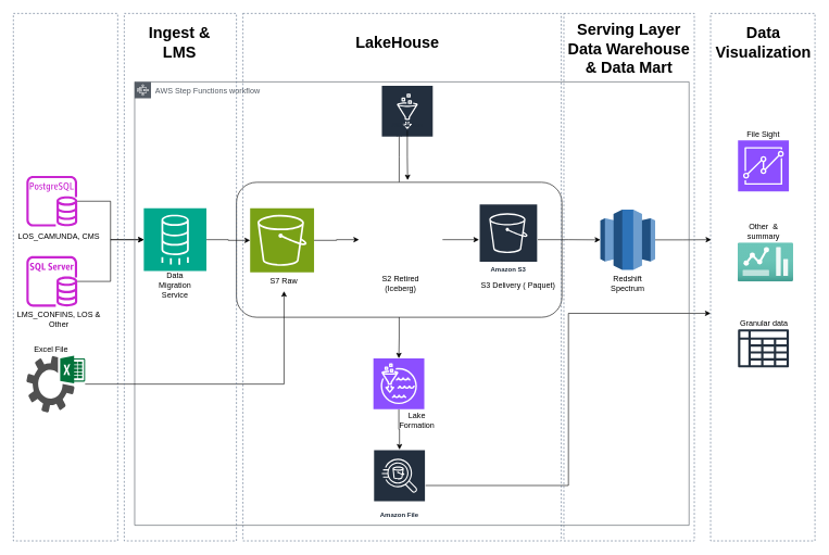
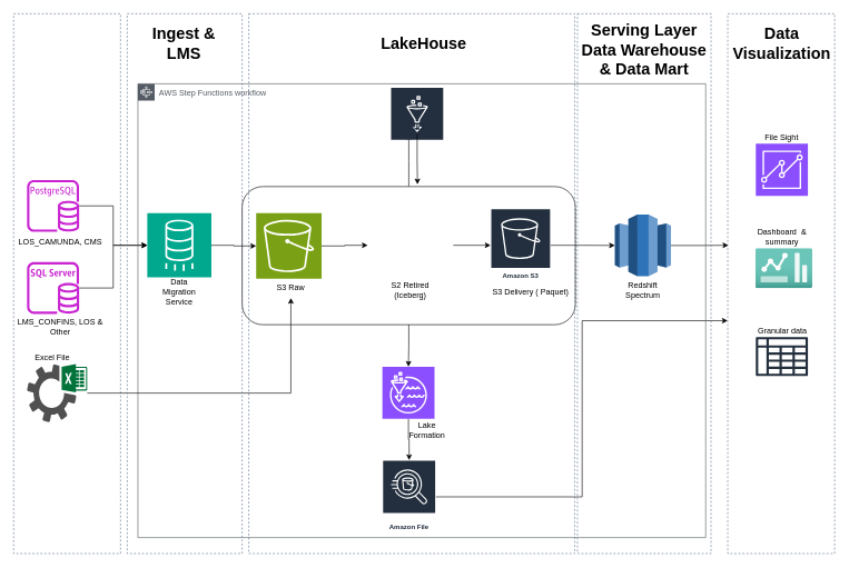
  <mxCell id="0" />
  <mxCell id="1" parent="0" />
  <mxCell id="2" style="edgeStyle=orthogonalEdgeStyle;rounded=0;orthogonalLoop=1;jettySize=auto;html=1;" edge="1" parent="1" source="4" target="11"><mxGeometry relative="1" as="geometry" /></mxCell>
  <mxCell id="3" value="" style="edgeStyle=orthogonalEdgeStyle;rounded=0;orthogonalLoop=1;jettySize=auto;html=1;" edge="1" parent="1" source="4" target="29"><mxGeometry relative="1" as="geometry"><Array as="points"><mxPoint x="612" y="240" /><mxPoint x="612" y="240" /></Array></mxGeometry></mxCell>
  <mxCell id="4" value="" style="rounded=1;whiteSpace=wrap;html=1;" vertex="1" parent="1"><mxGeometry x="362" y="279" width="499" height="207" as="geometry" /></mxCell>
  <mxCell id="5" value="" style="edgeStyle=orthogonalEdgeStyle;rounded=0;orthogonalLoop=1;jettySize=auto;html=1;" edge="1" parent="1" source="6"><mxGeometry relative="1" as="geometry"><mxPoint x="1090" y="367" as="targetPoint" /></mxGeometry></mxCell>
  <mxCell id="6" value="" style="outlineConnect=0;dashed=0;verticalLabelPosition=bottom;verticalAlign=top;align=center;html=1;shape=mxgraph.aws3.redshift;fillColor=#2E73B8;gradientColor=none;" vertex="1" parent="1"><mxGeometry x="920" y="321" width="84" height="92.5" as="geometry" /></mxCell>
  <mxCell id="7" value="" style="edgeStyle=orthogonalEdgeStyle;rounded=0;orthogonalLoop=1;jettySize=auto;html=1;" edge="1" parent="1" source="8" target="28"><mxGeometry relative="1" as="geometry" /></mxCell>
  <mxCell id="8" value="" style="shape=image;html=1;verticalAlign=top;verticalLabelPosition=bottom;labelBackgroundColor=#ffffff;imageAspect=0;aspect=fixed;image=https://cdn4.iconfinder.com/data/icons/winter-255/64/Winter_Iceberg-128.png" vertex="1" parent="1"><mxGeometry x="550" y="303" width="128" height="128" as="geometry" /></mxCell>
  <mxCell id="9" value="" style="group" vertex="1" connectable="0" parent="1"><mxGeometry x="572" y="549" width="80" height="250" as="geometry" /></mxCell>
  <mxCell id="10" style="edgeStyle=orthogonalEdgeStyle;rounded=0;orthogonalLoop=1;jettySize=auto;html=1;" edge="1" parent="9" source="11" target="12"><mxGeometry relative="1" as="geometry" /></mxCell>
  <mxCell id="11" value="" style="sketch=0;points=[[0,0,0],[0.25,0,0],[0.5,0,0],[0.75,0,0],[1,0,0],[0,1,0],[0.25,1,0],[0.5,1,0],[0.75,1,0],[1,1,0],[0,0.25,0],[0,0.5,0],[0,0.75,0],[1,0.25,0],[1,0.5,0],[1,0.75,0]];outlineConnect=0;fontColor=#232F3E;fillColor=#8C4FFF;strokeColor=#ffffff;dashed=0;verticalLabelPosition=bottom;verticalAlign=top;align=center;html=1;fontSize=12;fontStyle=0;aspect=fixed;shape=mxgraph.aws4.resourceIcon;resIcon=mxgraph.aws4.lake_formation;" vertex="1" parent="9"><mxGeometry width="78" height="78" as="geometry" /></mxCell>
  <mxCell id="12" value="Amazon File" style="sketch=0;outlineConnect=0;fontColor=#232F3E;gradientColor=none;strokeColor=#ffffff;fillColor=#232F3E;dashed=0;verticalLabelPosition=middle;verticalAlign=bottom;align=center;html=1;whiteSpace=wrap;fontSize=10;fontStyle=1;spacing=3;shape=mxgraph.aws4.productIcon;prIcon=mxgraph.aws4.athena;" vertex="1" parent="9"><mxGeometry y="140" width="80" height="110" as="geometry" /></mxCell>
  <mxCell id="13" value="" style="group" vertex="1" connectable="0" parent="1"><mxGeometry x="40" y="269" width="140" height="560" as="geometry" /></mxCell>
  <mxCell id="14" value="" style="sketch=0;outlineConnect=0;fontColor=#232F3E;gradientColor=none;fillColor=#C925D1;strokeColor=none;dashed=0;verticalLabelPosition=bottom;verticalAlign=top;align=center;html=1;fontSize=12;fontStyle=0;aspect=fixed;pointerEvents=1;shape=mxgraph.aws4.rds_postgresql_instance;" vertex="1" parent="13"><mxGeometry width="78" height="78" as="geometry" /></mxCell>
  <mxCell id="15" value="" style="sketch=0;outlineConnect=0;fontColor=#232F3E;gradientColor=none;fillColor=#C925D1;strokeColor=none;dashed=0;verticalLabelPosition=bottom;verticalAlign=top;align=center;html=1;fontSize=12;fontStyle=0;aspect=fixed;pointerEvents=1;shape=mxgraph.aws4.rds_sql_server_instance;" vertex="1" parent="13"><mxGeometry y="123" width="78" height="78" as="geometry" /></mxCell>
  <mxCell id="16" value="" style="sketch=0;pointerEvents=1;shadow=0;dashed=0;html=1;strokeColor=none;fillColor=#505050;labelPosition=center;verticalLabelPosition=bottom;verticalAlign=top;outlineConnect=0;align=center;shape=mxgraph.office.services.excel_services;" vertex="1" parent="13"><mxGeometry y="276" width="90" height="87" as="geometry" /></mxCell>
  <mxCell id="17" value="Excel File" style="text;html=1;align=center;verticalAlign=middle;whiteSpace=wrap;rounded=0;" vertex="1" parent="13"><mxGeometry x="8" y="252" width="60" height="30" as="geometry" /></mxCell>
  <mxCell id="18" value="LOS_CAMUNDA, CMS" style="text;html=1;align=center;verticalAlign=middle;whiteSpace=wrap;rounded=0;" vertex="1" parent="13"><mxGeometry x="-20" y="78" width="140" height="30" as="geometry" /></mxCell>
  <mxCell id="19" value="LMS_CONFINS, LOS &amp;amp; Other" style="text;html=1;align=center;verticalAlign=middle;whiteSpace=wrap;rounded=0;" vertex="1" parent="13"><mxGeometry x="-20" y="205" width="140" height="30" as="geometry" /></mxCell>
  <mxCell id="20" value="" style="fillColor=none;strokeColor=#5A6C86;dashed=1;verticalAlign=top;fontStyle=0;fontColor=#5A6C86;whiteSpace=wrap;html=1;" vertex="1" parent="13"><mxGeometry x="-20" y="-249" width="160" height="809" as="geometry" /></mxCell>
  <mxCell id="21" value="" style="edgeStyle=orthogonalEdgeStyle;rounded=0;orthogonalLoop=1;jettySize=auto;html=1;" edge="1" parent="1" source="22" target="26"><mxGeometry relative="1" as="geometry" /></mxCell>
  <mxCell id="22" value="" style="sketch=0;points=[[0,0,0],[0.25,0,0],[0.5,0,0],[0.75,0,0],[1,0,0],[0,1,0],[0.25,1,0],[0.5,1,0],[0.75,1,0],[1,1,0],[0,0.25,0],[0,0.5,0],[0,0.75,0],[1,0.25,0],[1,0.5,0],[1,0.75,0]];outlineConnect=0;fontColor=#232F3E;fillColor=#01A88D;strokeColor=#ffffff;dashed=0;verticalLabelPosition=bottom;verticalAlign=top;align=center;html=1;fontSize=12;fontStyle=0;aspect=fixed;shape=mxgraph.aws4.resourceIcon;resIcon=mxgraph.aws4.database_migration_service;" vertex="1" parent="1"><mxGeometry x="220" y="319" width="96" height="96" as="geometry" /></mxCell>
  <mxCell id="23" style="edgeStyle=orthogonalEdgeStyle;rounded=0;orthogonalLoop=1;jettySize=auto;html=1;entryX=0;entryY=0.5;entryDx=0;entryDy=0;entryPerimeter=0;" edge="1" parent="1" source="15" target="22"><mxGeometry relative="1" as="geometry" /></mxCell>
  <mxCell id="24" style="edgeStyle=orthogonalEdgeStyle;rounded=0;orthogonalLoop=1;jettySize=auto;html=1;entryX=0;entryY=0.5;entryDx=0;entryDy=0;entryPerimeter=0;" edge="1" parent="1" source="14" target="22"><mxGeometry relative="1" as="geometry" /></mxCell>
  <mxCell id="25" value="" style="edgeStyle=orthogonalEdgeStyle;rounded=0;orthogonalLoop=1;jettySize=auto;html=1;" edge="1" parent="1" source="26" target="8"><mxGeometry relative="1" as="geometry" /></mxCell>
  <mxCell id="26" value="" style="sketch=0;points=[[0,0,0],[0.25,0,0],[0.5,0,0],[0.75,0,0],[1,0,0],[0,1,0],[0.25,1,0],[0.5,1,0],[0.75,1,0],[1,1,0],[0,0.25,0],[0,0.5,0],[0,0.75,0],[1,0.25,0],[1,0.5,0],[1,0.75,0]];outlineConnect=0;fontColor=#232F3E;fillColor=#7AA116;strokeColor=#ffffff;dashed=0;verticalLabelPosition=bottom;verticalAlign=top;align=center;html=1;fontSize=12;fontStyle=0;aspect=fixed;shape=mxgraph.aws4.resourceIcon;resIcon=mxgraph.aws4.s3;" vertex="1" parent="1"><mxGeometry x="383" y="319" width="98" height="98" as="geometry" /></mxCell>
  <mxCell id="27" style="edgeStyle=orthogonalEdgeStyle;rounded=0;orthogonalLoop=1;jettySize=auto;html=1;" edge="1" parent="1" source="12" target="46"><mxGeometry relative="1" as="geometry"><mxPoint x="1129" y="406" as="targetPoint" /><Array as="points"><mxPoint x="871" y="744" /><mxPoint x="871" y="480" /></Array></mxGeometry></mxCell>
  <mxCell id="28" value="Amazon S3" style="sketch=0;outlineConnect=0;fontColor=#232F3E;gradientColor=none;strokeColor=#ffffff;fillColor=#232F3E;dashed=0;verticalLabelPosition=middle;verticalAlign=bottom;align=center;html=1;whiteSpace=wrap;fontSize=10;fontStyle=1;spacing=3;shape=mxgraph.aws4.productIcon;prIcon=mxgraph.aws4.s3;" vertex="1" parent="1"><mxGeometry x="734" y="312" width="90" height="110" as="geometry" /></mxCell>
  <mxCell id="29" value="AWS Glue" style="sketch=0;outlineConnect=0;fontColor=#232F3E;gradientColor=none;strokeColor=#ffffff;fillColor=#232F3E;dashed=0;verticalLabelPosition=middle;verticalAlign=bottom;align=center;html=1;whiteSpace=wrap;fontSize=10;fontStyle=1;spacing=3;shape=mxgraph.aws4.productIcon;prIcon=mxgraph.aws4.glue;" vertex="1" parent="1"><mxGeometry x="584" y="130" width="80" height="70" as="geometry" /></mxCell>
  <mxCell id="30" style="edgeStyle=orthogonalEdgeStyle;rounded=0;orthogonalLoop=1;jettySize=auto;html=1;entryX=0.526;entryY=-0.016;entryDx=0;entryDy=0;entryPerimeter=0;" edge="1" parent="1" source="29" target="4"><mxGeometry relative="1" as="geometry" /></mxCell>
  <mxCell id="31" style="edgeStyle=orthogonalEdgeStyle;rounded=0;orthogonalLoop=1;jettySize=auto;html=1;entryX=0;entryY=0.5;entryDx=0;entryDy=0;entryPerimeter=0;" edge="1" parent="1" source="28" target="6"><mxGeometry relative="1" as="geometry" /></mxCell>
  <mxCell id="32" value="AWS Step Functions workflow" style="sketch=0;outlineConnect=0;gradientColor=none;html=1;whiteSpace=wrap;fontSize=12;fontStyle=0;shape=mxgraph.aws4.group;grIcon=mxgraph.aws4.group_aws_step_functions_workflow;strokeColor=#545B64;fillColor=none;verticalAlign=top;align=left;spacingLeft=30;fontColor=#545B64;dashed=0;" vertex="1" parent="1"><mxGeometry x="206" y="125" width="850" height="680" as="geometry" /></mxCell>
- <mxCell id="33" value="S7 Raw" style="text;html=1;align=center;verticalAlign=middle;whiteSpace=wrap;rounded=0;" vertex="1" parent="1"><mxGeometry x="405" y="416" width="60" height="30" as="geometry" /></mxCell>
+ <mxCell id="33" value="S3 Raw" style="text;html=1;align=center;verticalAlign=middle;whiteSpace=wrap;rounded=0;" vertex="1" parent="1"><mxGeometry x="405" y="416" width="60" height="30" as="geometry" /></mxCell>
  <mxCell id="34" value="S2 Retired (Iceberg)" style="text;html=1;align=center;verticalAlign=middle;whiteSpace=wrap;rounded=0;" vertex="1" parent="1"><mxGeometry x="584" y="420" width="60" height="30" as="geometry" /></mxCell>
  <mxCell id="35" value="S3 Delivery ( Paquet)" style="text;html=1;align=center;verticalAlign=middle;whiteSpace=wrap;rounded=0;" vertex="1" parent="1"><mxGeometry x="734" y="422" width="120" height="30" as="geometry" /></mxCell>
  <mxCell id="36" style="edgeStyle=orthogonalEdgeStyle;rounded=0;orthogonalLoop=1;jettySize=auto;html=1;" edge="1" parent="1" source="16" target="33"><mxGeometry relative="1" as="geometry" /></mxCell>
  <mxCell id="37" value="Lake Formation" style="text;html=1;align=center;verticalAlign=middle;whiteSpace=wrap;rounded=0;" vertex="1" parent="1"><mxGeometry x="609" y="629" width="60" height="30" as="geometry" /></mxCell>
  <mxCell id="38" value="Redshift Spectrum" style="text;html=1;align=center;verticalAlign=middle;whiteSpace=wrap;rounded=0;" vertex="1" parent="1"><mxGeometry x="932" y="420" width="60" height="30" as="geometry" /></mxCell>
  <mxCell id="39" value="Data Migration Service" style="text;html=1;align=center;verticalAlign=middle;whiteSpace=wrap;rounded=0;" vertex="1" parent="1"><mxGeometry x="238" y="422" width="60" height="30" as="geometry" /></mxCell>
  <mxCell id="40" value="" style="sketch=0;points=[[0,0,0],[0.25,0,0],[0.5,0,0],[0.75,0,0],[1,0,0],[0,1,0],[0.25,1,0],[0.5,1,0],[0.75,1,0],[1,1,0],[0,0.25,0],[0,0.5,0],[0,0.75,0],[1,0.25,0],[1,0.5,0],[1,0.75,0]];outlineConnect=0;fontColor=#232F3E;fillColor=#8C4FFF;strokeColor=#ffffff;dashed=0;verticalLabelPosition=bottom;verticalAlign=top;align=center;html=1;fontSize=12;fontStyle=0;aspect=fixed;shape=mxgraph.aws4.resourceIcon;resIcon=mxgraph.aws4.quicksight;" vertex="1" parent="1"><mxGeometry x="1131" y="214.825" width="78" height="78" as="geometry" /></mxCell>
  <mxCell id="41" value="" style="image;aspect=fixed;html=1;points=[];align=center;fontSize=12;image=img/lib/azure2/general/Dashboard2.svg;" vertex="1" parent="1"><mxGeometry x="1131" y="371.647" width="85" height="60" as="geometry" /></mxCell>
  <mxCell id="42" value="" style="sketch=0;outlineConnect=0;fontColor=#232F3E;gradientColor=none;fillColor=#232F3D;strokeColor=none;dashed=0;verticalLabelPosition=bottom;verticalAlign=top;align=center;html=1;fontSize=12;fontStyle=0;aspect=fixed;pointerEvents=1;shape=mxgraph.aws4.data_table;" vertex="1" parent="1"><mxGeometry x="1131" y="504.198" width="78" height="59" as="geometry" /></mxCell>
  <mxCell id="43" value="File Sight" style="text;html=1;align=center;verticalAlign=middle;whiteSpace=wrap;rounded=0;" vertex="1" parent="1"><mxGeometry x="1128" y="187.444" width="84" height="37.338" as="geometry" /></mxCell>
- <mxCell id="44" value="Other&amp;nbsp; &amp;amp; summary" style="text;html=1;align=center;verticalAlign=middle;whiteSpace=wrap;rounded=0;" vertex="1" parent="1"><mxGeometry x="1123.5" y="335.553" width="93" height="37.338" as="geometry" /></mxCell>
+ <mxCell id="44" value="Dashboard&amp;nbsp; &amp;amp; summary" style="text;html=1;align=center;verticalAlign=middle;whiteSpace=wrap;rounded=0;" vertex="1" parent="1"><mxGeometry x="1123.5" y="335.553" width="93" height="37.338" as="geometry" /></mxCell>
  <mxCell id="45" value="Granular data" style="text;html=1;align=center;verticalAlign=middle;whiteSpace=wrap;rounded=0;" vertex="1" parent="1"><mxGeometry x="1123.5" y="476.195" width="94" height="37.338" as="geometry" /></mxCell>
  <mxCell id="46" value="" style="fillColor=none;strokeColor=#5A6C86;dashed=1;verticalAlign=top;fontStyle=0;fontColor=#5A6C86;whiteSpace=wrap;html=1;" vertex="1" parent="1"><mxGeometry x="1089" y="20" width="160" height="809" as="geometry" /></mxCell>
  <mxCell id="47" value="&lt;b&gt;&lt;font style=&quot;font-size: 24px;&quot;&gt;Data Visualization&lt;/font&gt;&lt;/b&gt;" style="text;html=1;align=center;verticalAlign=middle;whiteSpace=wrap;rounded=0;" vertex="1" parent="1"><mxGeometry x="1110" y="30" width="120" height="70" as="geometry" /></mxCell>
  <mxCell id="48" value="&lt;span style=&quot;font-size: 24px;&quot;&gt;&lt;b&gt;Ingest &amp;amp; LMS&lt;/b&gt;&lt;/span&gt;" style="text;html=1;align=center;verticalAlign=middle;whiteSpace=wrap;rounded=0;" vertex="1" parent="1"><mxGeometry x="215" y="30" width="120" height="70" as="geometry" /></mxCell>
- <mxCell id="49" value="&lt;span style=&quot;font-size: 24px;&quot;&gt;&lt;b&gt;LakeHouse&lt;/b&gt;&lt;/span&gt;" style="text;html=1;align=center;verticalAlign=middle;whiteSpace=wrap;rounded=0;" vertex="1" parent="1"><mxGeometry x="549" y="30" width="120" height="70" as="geometry" /></mxCell>
+ <mxCell id="49" value="&lt;span style=&quot;font-size: 24px;&quot;&gt;&lt;b&gt;LakeHouse&lt;/b&gt;&lt;/span&gt;" style="text;html=1;align=center;verticalAlign=middle;whiteSpace=wrap;rounded=0;" vertex="1" parent="1"><mxGeometry x="574" y="30" width="120" height="70" as="geometry" /></mxCell>
  <mxCell id="50" value="&lt;span style=&quot;font-size: 24px;&quot;&gt;&lt;b&gt;Serving Layer Data Warehouse &amp;amp; Data Mart&lt;/b&gt;&lt;/span&gt;" style="text;html=1;align=center;verticalAlign=middle;whiteSpace=wrap;rounded=0;" vertex="1" parent="1"><mxGeometry x="861" y="50" width="206" height="50" as="geometry" /></mxCell>
  <mxCell id="51" value="" style="fillColor=none;strokeColor=#5A6C86;dashed=1;verticalAlign=top;fontStyle=0;fontColor=#5A6C86;whiteSpace=wrap;html=1;" vertex="1" parent="1"><mxGeometry x="864" y="20" width="200" height="809" as="geometry" /></mxCell>
  <mxCell id="52" value="" style="fillColor=none;strokeColor=#5A6C86;dashed=1;verticalAlign=top;fontStyle=0;fontColor=#5A6C86;whiteSpace=wrap;html=1;" vertex="1" parent="1"><mxGeometry x="372" y="20" width="488" height="809" as="geometry" /></mxCell>
  <mxCell id="53" value="" style="fillColor=none;strokeColor=#5A6C86;dashed=1;verticalAlign=top;fontStyle=0;fontColor=#5A6C86;whiteSpace=wrap;html=1;" vertex="1" parent="1"><mxGeometry x="190" y="20" width="172" height="809" as="geometry" /></mxCell>
